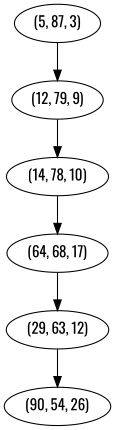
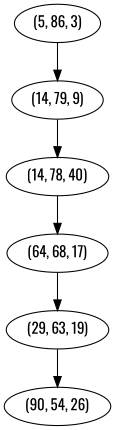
  digraph {
    fontname=Oswald
    node [fontname=Oswald]
    edge [fontname=Oswald]
-   "(5, 87, 3)"
-   "(12, 79, 9)"
-   "(14, 78, 10)"
+   "(5, 87, 3)" [label="(5, 86, 3)"]
+   "(12, 79, 9)" [label="(14, 79, 9)"]
+   "(14, 78, 10)" [label="(14, 78, 40)"]
    n4 [label="(64, 68, 17)"]
-   "(29, 63, 19)" [label="(29, 63, 12)"]
+   "(29, 63, 19)"
    n6 [label="(90, 54, 26)"]
    "(5, 87, 3)" -> "(12, 79, 9)"
    "(12, 79, 9)" -> "(14, 78, 10)"
    "(14, 78, 10)" -> n4
    n4 -> "(29, 63, 19)"
    "(29, 63, 19)" -> n6
  }
